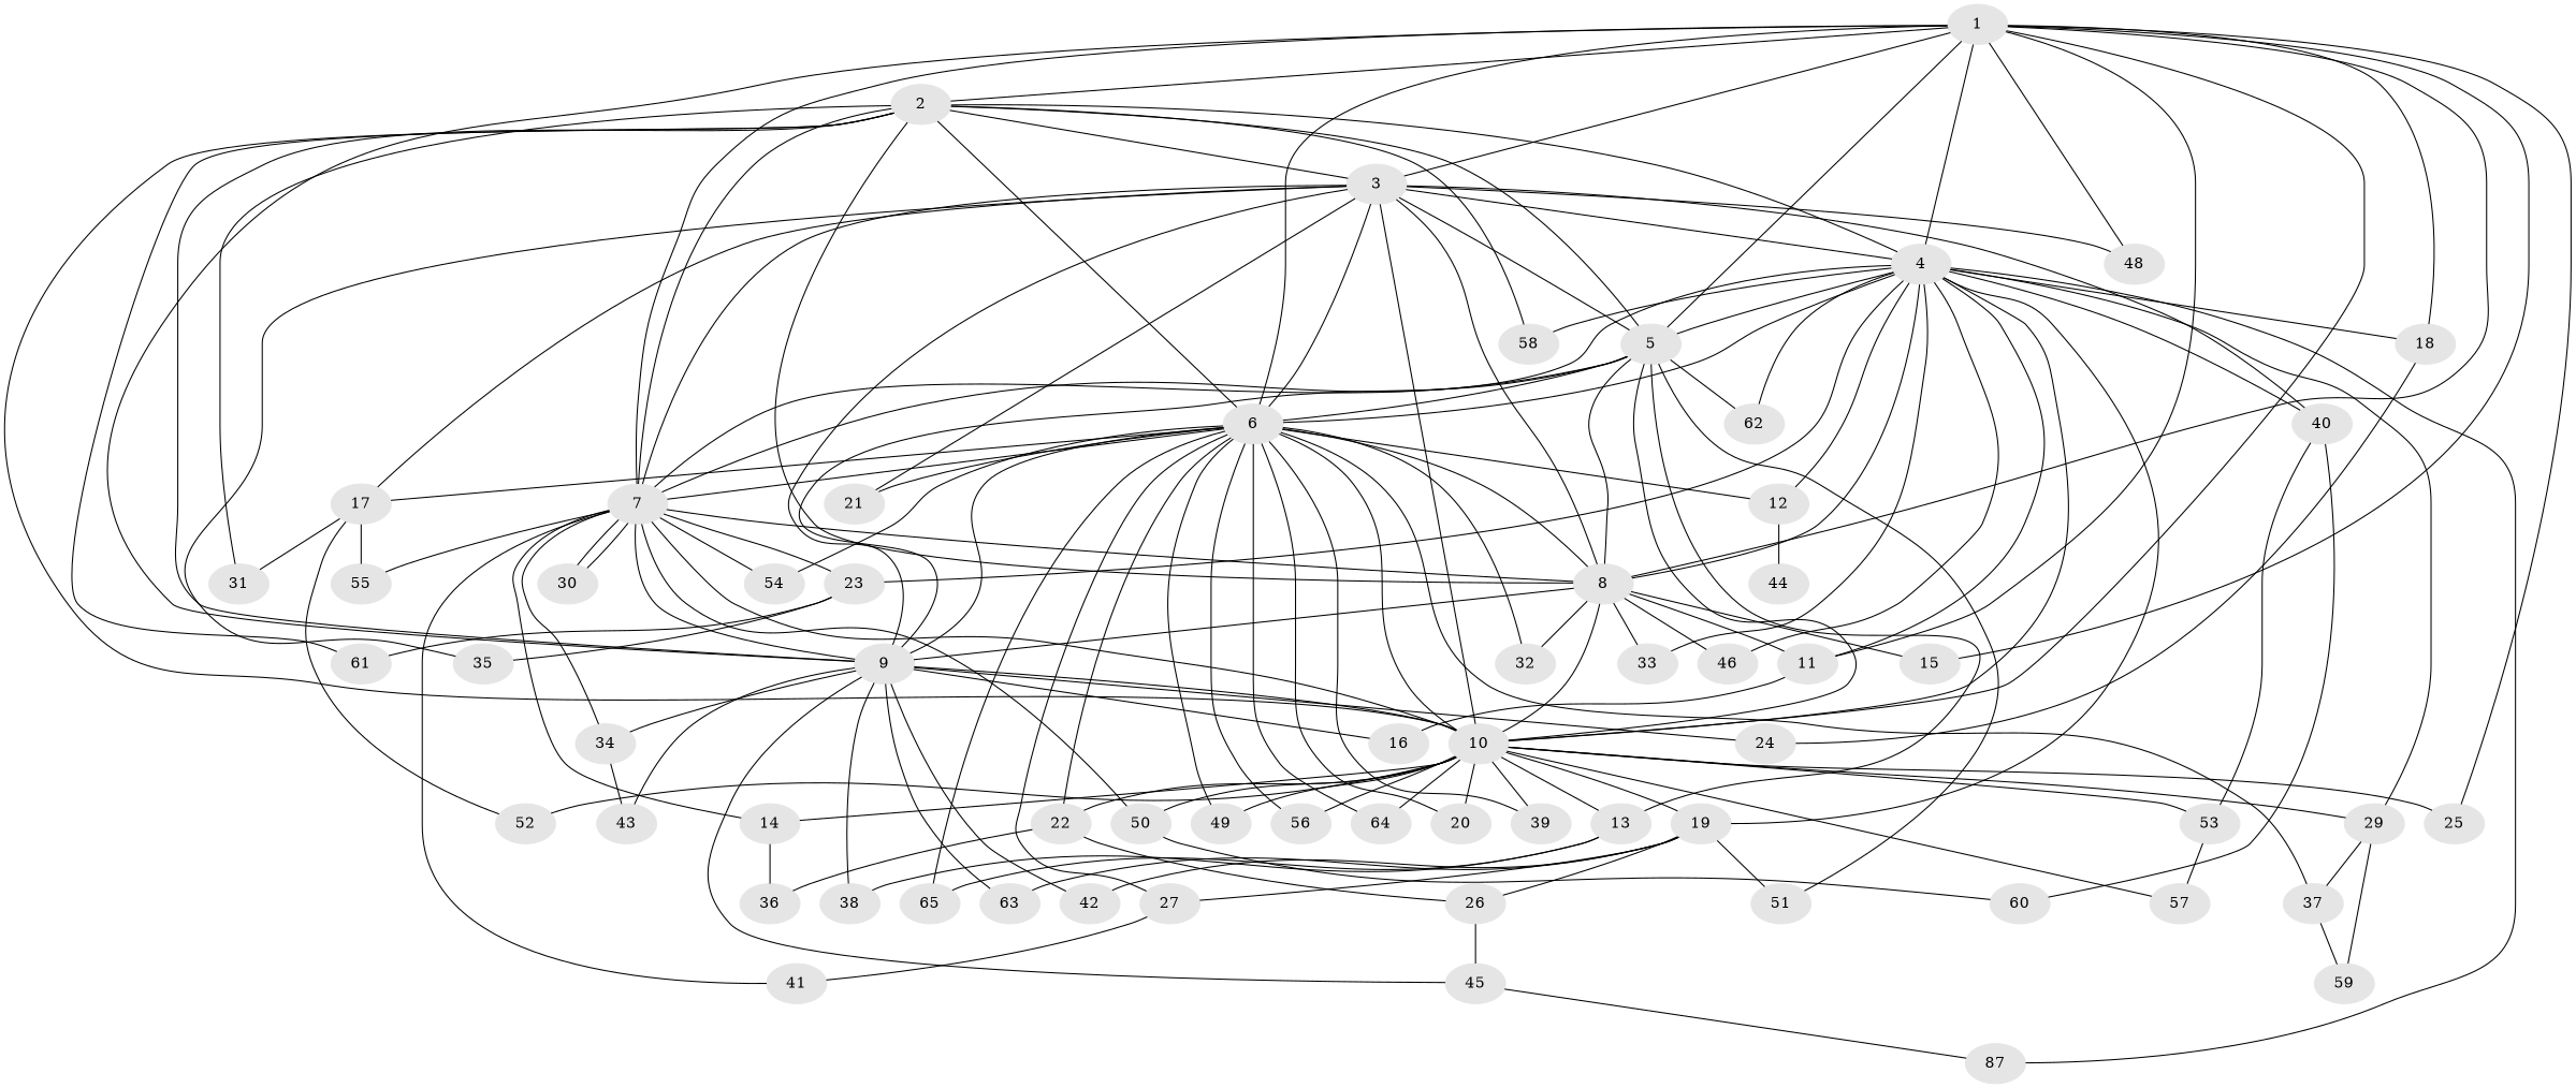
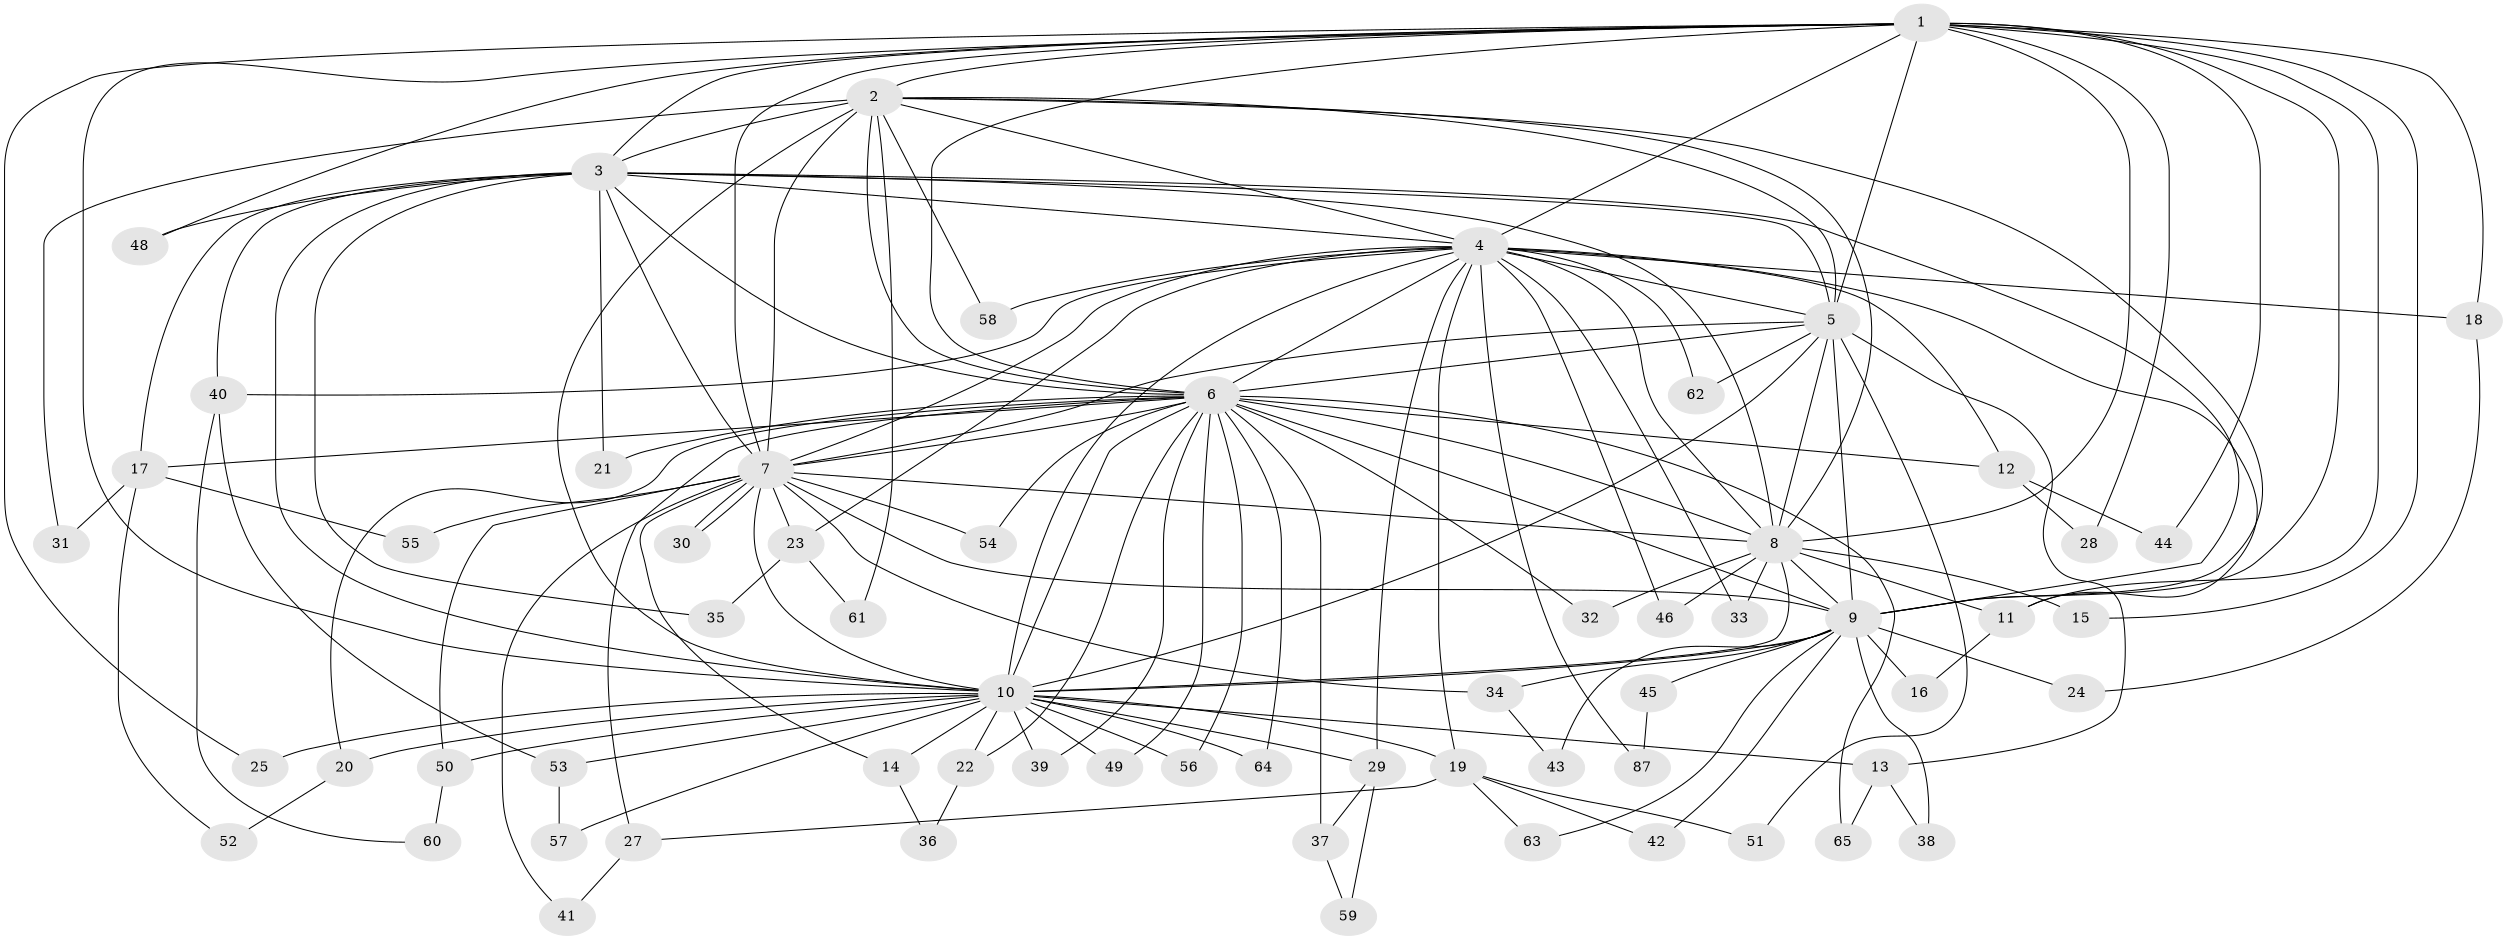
  graph {
    node [color=gray90 style=filled]
    1
    2
    3
    4
    5
    6
    7
    8
    9
    10
    11
    15
    18
    25
+   28
    44
    48
    31
    58
    61
    17
    21
    35
    40
    12
    19
    23
    29
    33
    46
    n31 [label=87]
    62
    13
    51
    20
    22
    27
    32
    37
    39
    49
    54
    56
    64
    65
    14
    30
    34
    41
    50
    55
    16
    24
    38
    42
    43
    45
    63
    52
    53
    57
    60
-   26
    59
    36
    1 -- 2
    1 -- 3
    1 -- 4
    1 -- 5
    1 -- 6
    1 -- 7
    1 -- 8
    1 -- 9
    1 -- 10
    1 -- 11
    1 -- 15
    1 -- 18
    1 -- 25
+   1 -- 28
+   1 -- 44
    1 -- 48
    2 -- 3
    2 -- 4
    2 -- 5
    2 -- 6
    2 -- 7
    2 -- 8
    2 -- 9
    2 -- 10
    2 -- 31
    2 -- 58
    2 -- 61
    3 -- 4
    3 -- 5
    3 -- 6
    3 -- 7
    3 -- 8
    3 -- 9
    3 -- 10
    3 -- 48
    3 -- 17
    3 -- 21
    3 -- 35
    3 -- 40
    4 -- 5
    4 -- 6
    4 -- 7
    4 -- 8
    4 -- 10
    4 -- 11
    4 -- 18
    4 -- 58
    4 -- 40
    4 -- 12
    4 -- 19
    4 -- 23
    4 -- 29
    4 -- 33
    4 -- 46
    4 -- n31
    4 -- 62
    5 -- 6
    5 -- 7
    5 -- 8
    5 -- 9
    5 -- 10
    5 -- 62
    5 -- 13
    5 -- 51
    6 -- 7
    6 -- 8
    6 -- 9
    6 -- 10
    6 -- 17
    6 -- 21
    6 -- 12
    6 -- 20
    6 -- 22
    6 -- 27
    6 -- 32
    6 -- 37
    6 -- 39
    6 -- 49
    6 -- 54
    6 -- 56
    6 -- 64
    6 -- 65
    7 -- 8
    7 -- 9
    7 -- 10
    7 -- 23
    7 -- 54
    7 -- 14
    7 -- 30
    7 -- 30
    7 -- 34
    7 -- 41
    7 -- 50
    7 -- 55
    8 -- 9
    8 -- 10
    8 -- 11
    8 -- 15
    8 -- 33
    8 -- 46
    8 -- 32
    9 -- 10
    9 -- 34
    9 -- 16
    9 -- 24
    9 -- 38
    9 -- 42
    9 -- 43
    9 -- 45
    9 -- 63
    10 -- 25
    10 -- 19
    10 -- 29
    10 -- 13
    10 -- 20
    10 -- 22
    10 -- 39
    10 -- 49
    10 -- 56
    10 -- 64
    10 -- 14
    10 -- 50
-   10 -- 52
+   20 -- 52
    10 -- 53
    10 -- 57
    11 -- 16
    18 -- 24
    17 -- 31
    17 -- 55
    17 -- 52
    40 -- 53
    40 -- 60
+   12 -- 28
    12 -- 44
    19 -- 51
    19 -- 27
    19 -- 42
    19 -- 63
-   19 -- 26
    23 -- 61
    23 -- 35
    29 -- 37
    29 -- 59
    13 -- 65
    13 -- 38
-   22 -- 26
    22 -- 36
    27 -- 41
    37 -- 59
    14 -- 36
    34 -- 43
    50 -- 60
    45 -- n31
    53 -- 57
-   26 -- 45
  }
